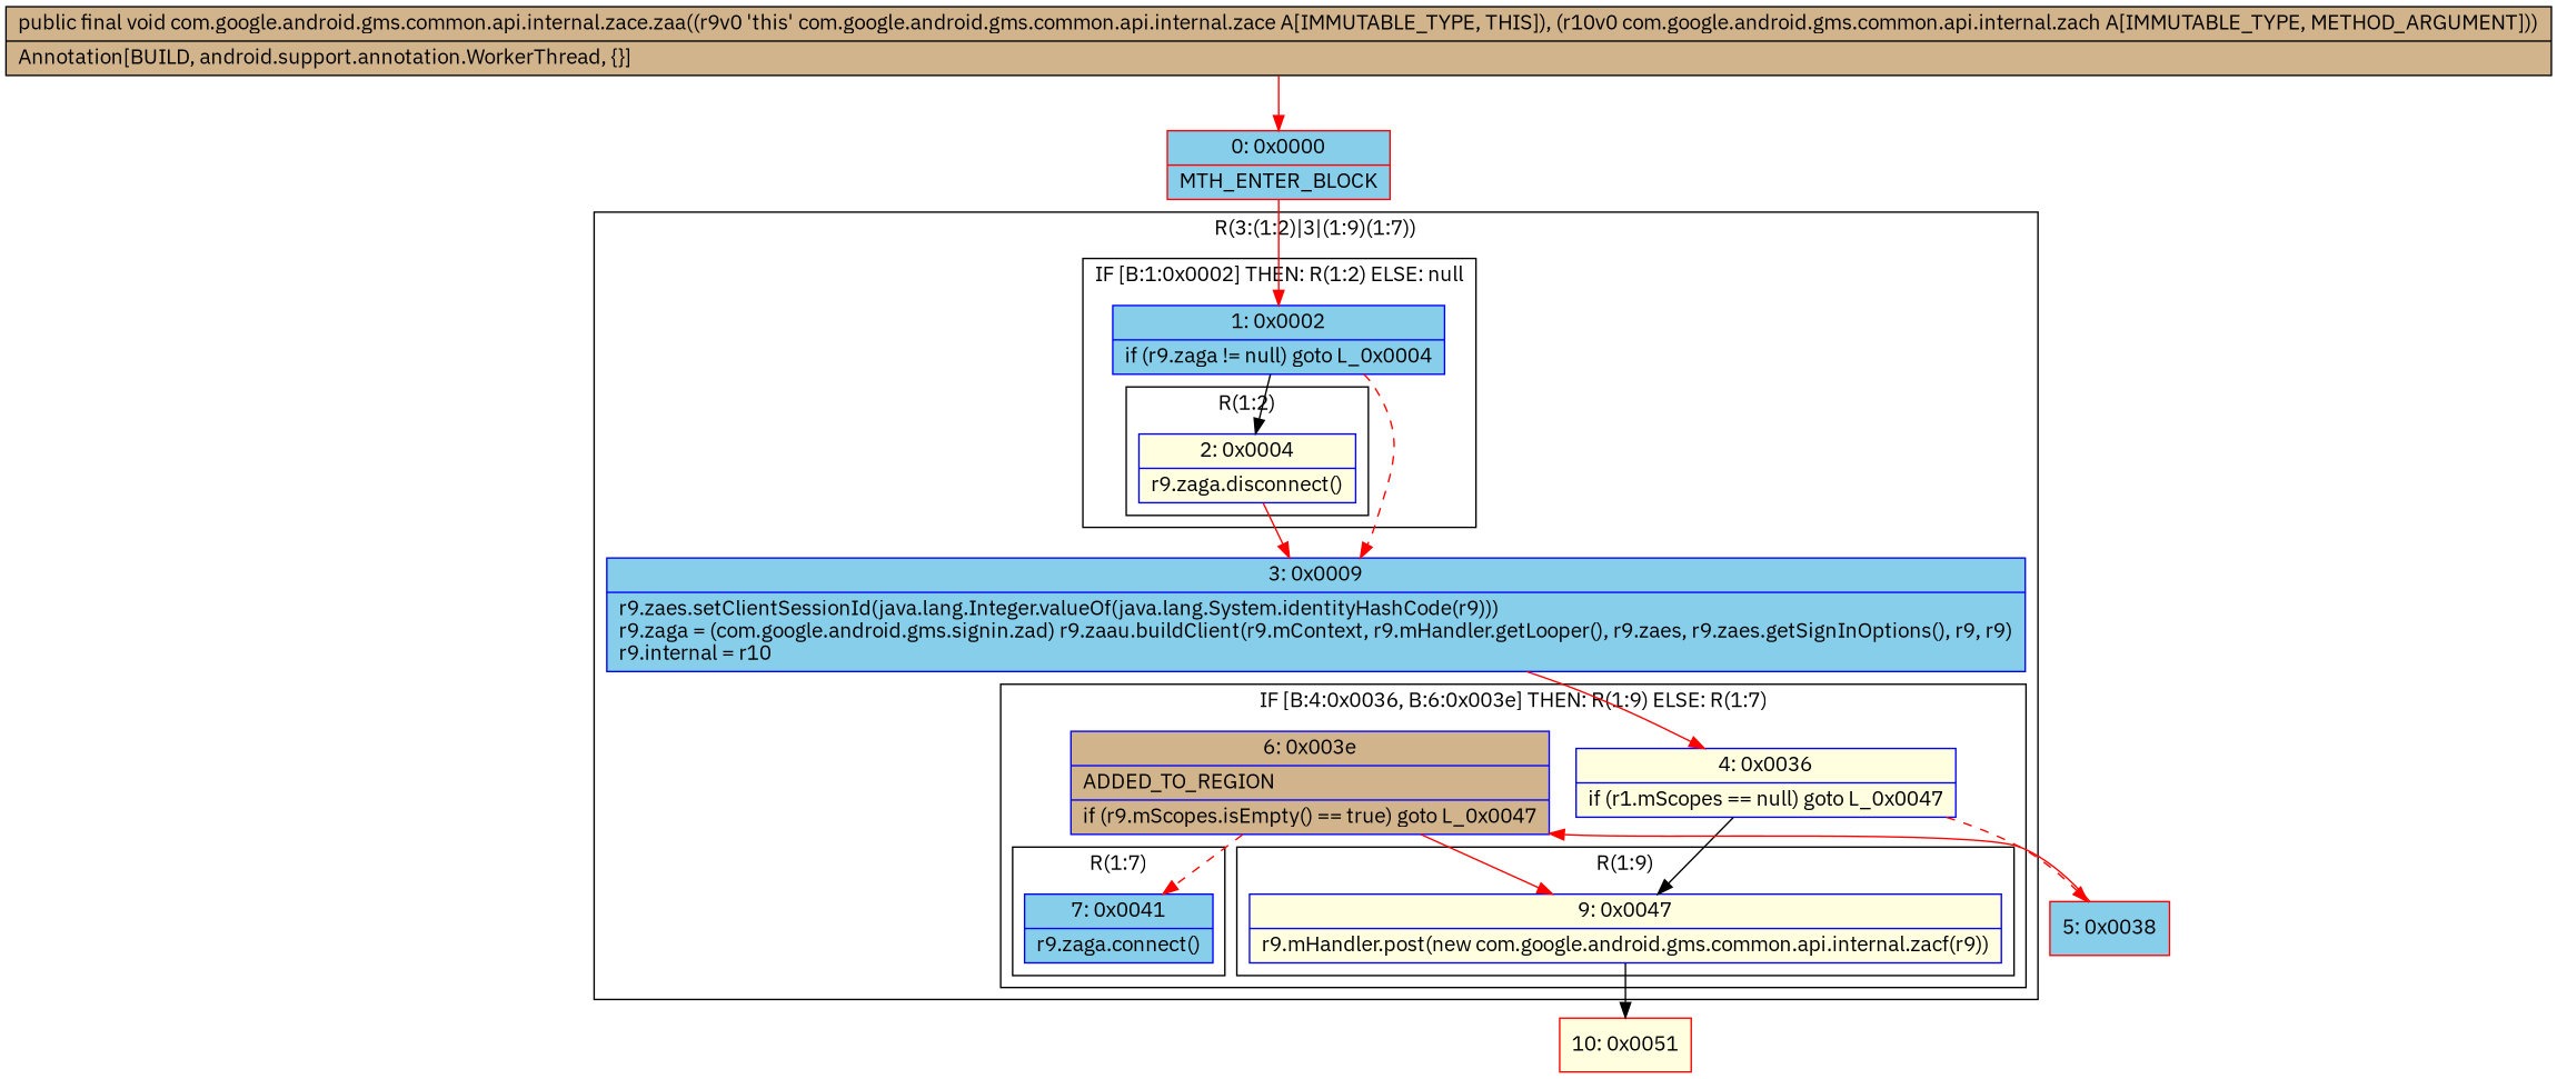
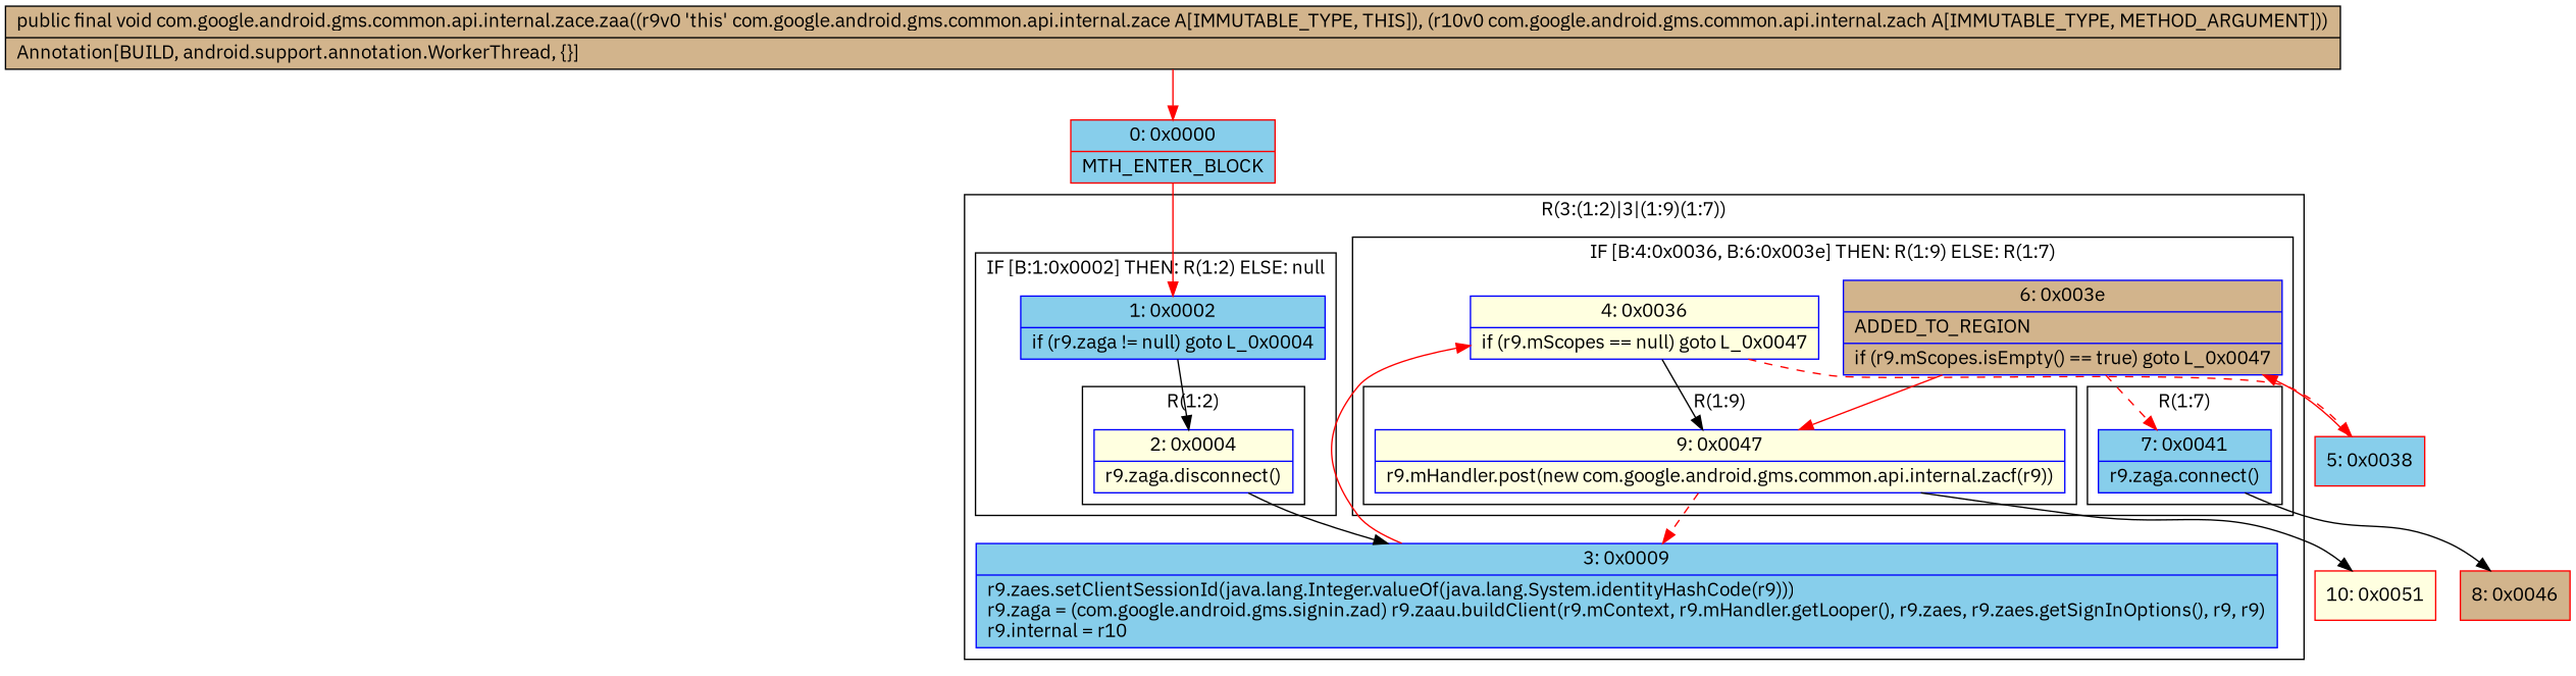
  digraph {
    fontname="IBM Plex Sans"
    node [color=blue fillcolor=skyblue fontname="IBM Plex Sans" shape=record style=filled]
    edge [color=red fontname="IBM Plex Sans"]
    n1 [fillcolor=lightyellow label="{2\:\ 0x0004|r9.zaga.disconnect()\l}"]
    n2 [label="{1\:\ 0x0002|if (r9.zaga != null) goto L_0x0004\l}"]
    n3 [fillcolor=lightyellow label="{9\:\ 0x0047|r9.mHandler.post(new com.google.android.gms.common.api.internal.zacf(r9))\l}"]
    n4 [label="{7\:\ 0x0041|r9.zaga.connect()\l}"]
-   n5 [fillcolor=lightyellow label="{4\:\ 0x0036|if (r1.mScopes == null) goto L_0x0047\l}"]
+   n5 [fillcolor=lightyellow label="{4\:\ 0x0036|if (r9.mScopes == null) goto L_0x0047\l}"]
    n6 [fillcolor=tan label="{6\:\ 0x003e|ADDED_TO_REGION\l|if (r9.mScopes.isEmpty() == true) goto L_0x0047\l}"]
    n7 [label="{3\:\ 0x0009|r9.zaes.setClientSessionId(java.lang.Integer.valueOf(java.lang.System.identityHashCode(r9)))\lr9.zaga = (com.google.android.gms.signin.zad) r9.zaau.buildClient(r9.mContext, r9.mHandler.getLooper(), r9.zaes, r9.zaes.getSignInOptions(), r9, r9)\lr9.internal = r10\l}"]
    n8 [color=red fillcolor=lightyellow label="{10\:\ 0x0051}"]
+   n9 [color=red fillcolor=tan label="{8\:\ 0x0046}"]
    n10 [color=red label="{5\:\ 0x0038}"]
    n11 [color=red label="{0\:\ 0x0000|MTH_ENTER_BLOCK\l}"]
    n12 [fillcolor=tan label="{public final void com.google.android.gms.common.api.internal.zace.zaa((r9v0 'this' com.google.android.gms.common.api.internal.zace A[IMMUTABLE_TYPE, THIS]), (r10v0 com.google.android.gms.common.api.internal.zach A[IMMUTABLE_TYPE, METHOD_ARGUMENT]))  | Annotation[BUILD, android.support.annotation.WorkerThread, \{\}]\l}" color=""]
    subgraph cluster_1 {
      label="R(3:(1:2)|3|(1:9)(1:7))"
      n7
      subgraph cluster_2 {
        label="IF [B:1:0x0002] THEN: R(1:2) ELSE: null"
        n2
        subgraph cluster_3 {
          label="R(1:2)"
          n1
        }
      }
      subgraph cluster_4 {
        label="IF [B:4:0x0036, B:6:0x003e] THEN: R(1:9) ELSE: R(1:7)"
        n5
        n6
        subgraph cluster_5 {
          label="R(1:9)"
          n3
        }
        subgraph cluster_6 {
          label="R(1:7)"
          n4
        }
      }
    }
-   n1 -> n7
+   n1 -> n7 [color=black]
    n2 -> n1 [color=black]
-   n2 -> n7 [style=dashed]
+   n3 -> n7 [style=dashed]
    n3 -> n8 [color=black]
+   n4 -> n9 [color=black]
    n5 -> n3 [color=black]
    n5 -> n10 [style=dashed]
    n6 -> n3
    n6 -> n4 [style=dashed]
    n7 -> n5
    n10 -> n6
    n11 -> n2
    n12 -> n11
  }
